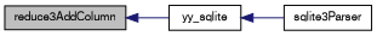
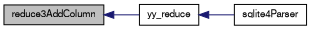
  digraph {
    rankdir=LR
    node [color=black fillcolor=white fontname=FreeSans fontsize=10 shape=record style=filled]
    edge [color=midnightblue dir=back fontname=FreeSans fontsize=10 labelfontname=FreeSans labelfontsize=10 style=solid]
    n1 [fillcolor=grey75 fontcolor=black height=0.2 label=reduce3AddColumn width=0.4]
-   n2 [height=0.2 label=yy_sqlite width=0.4]
-   n3 [height=0.2 label=sqlite3Parser width=0.4]
+   n2 [height=0.2 label=yy_reduce width=0.4]
+   n3 [height=0.2 label=sqlite4Parser width=0.4]
    n1 -> n2
    n2 -> n3
  }
